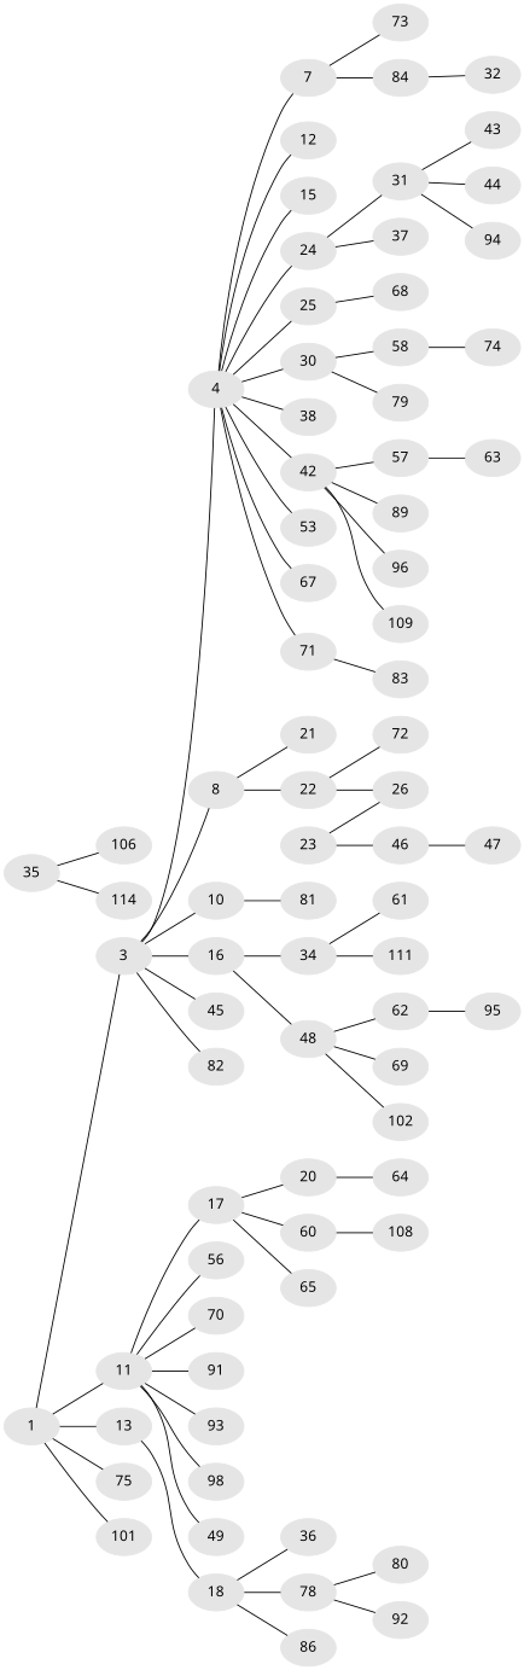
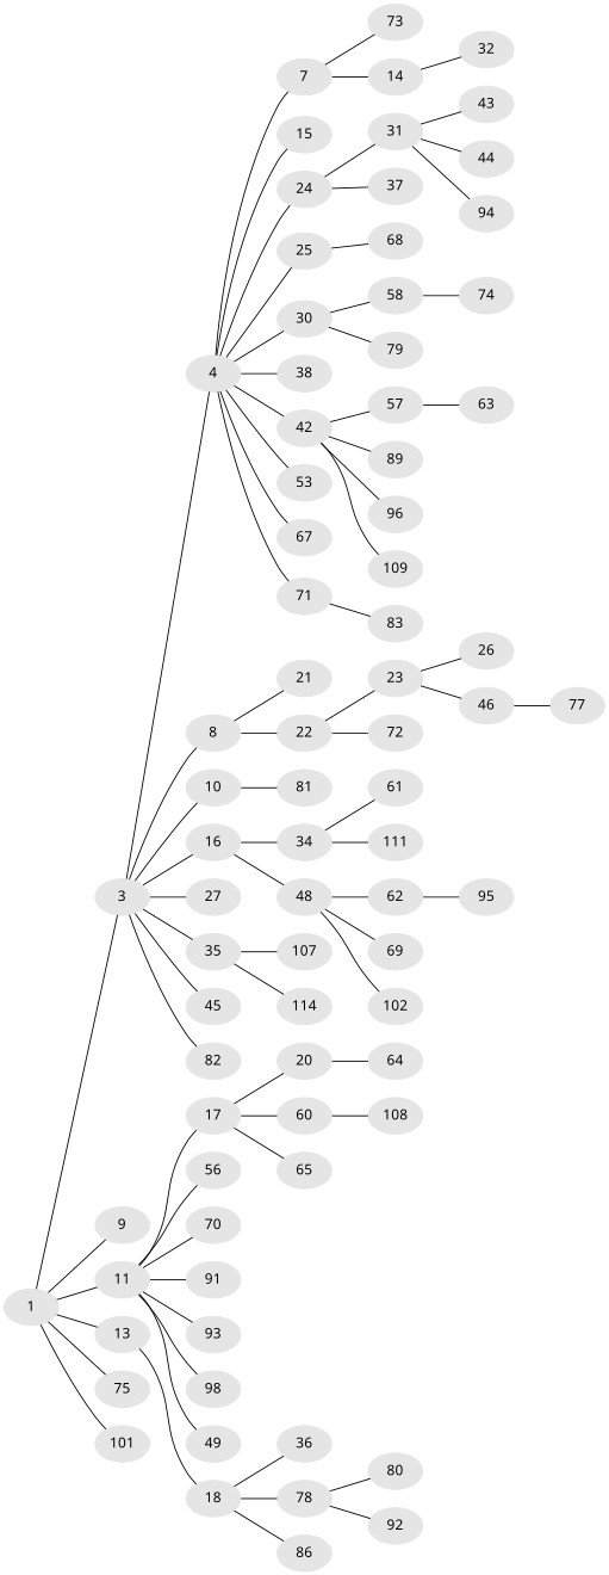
  graph {
    fontname="Noto Sans"
    rankdir=LR
    node [color=gray90 fontname="Noto Sans" style=filled]
    edge [fontname="Noto Sans"]
    1 [super="+2"]
    3 [super="+6"]
+   9 [super="+55"]
    11 [super="+14"]
    13 [super="+50"]
    75
    101
    4 [super="+5"]
    8
    10
    16 [super="+87"]
+   27
    35 [super="+40"]
    45 [super="+90"]
    82
    17 [super="+19"]
    56
    70
    91
    93
    98 [super="+105"]
    n22 [label=49]
    18 [super="+59"]
    7 [super="+29"]
-   12 [super="+115"]
    15
    24 [super="+85"]
    25 [super="+28"]
    30 [super="+39"]
    38 [super="+76"]
    42 [super="+54"]
    53
    67
    71
    21 [super="+52"]
    22 [super="+41"]
    81 [super="+106"]
    34 [super="+103"]
    48 [super="+49"]
-   107 [label=106]
+   107
    114
    73
-   84
+   84 [label=14]
    31 [super="+33"]
    37 [super="+51"]
    68
    58
    79
    57
    89
    96
    109
    83
    32
    23 [super="+104"]
    72
    20 [super="+47"]
    60
    65
    36
    78 [super="+112"]
    86
    61
    111
    62
    69 [super="+113"]
    102
    64
    108
    80
    92
    26 [super="+66"]
    46
-   77 [super="+88" label=47]
+   77 [super="+88"]
    43 [super="+110"]
    44 [super="+100"]
    94 [super="+97"]
    74
    63
    95
    1 -- 3
+   1 -- 9
    1 -- 11
    1 -- 13
    1 -- 75
    1 -- 101
    3 -- 4
    3 -- 8
    3 -- 10
    3 -- 16
+   3 -- 27
+   3 -- 35
    3 -- 45
    3 -- 82
    11 -- 17
    11 -- 56
    11 -- 70
    11 -- 91
    11 -- 93
    11 -- 98
    11 -- n22
    13 -- 18
    4 -- 7
-   4 -- 12
    4 -- 15
    4 -- 24
    4 -- 25
    4 -- 30
    4 -- 38
    4 -- 42
    4 -- 53
    4 -- 67
    4 -- 71
    8 -- 21
    8 -- 22
    10 -- 81
    16 -- 34
    16 -- 48
    35 -- 107
    35 -- 114
    17 -- 20
    17 -- 60
    17 -- 65
    18 -- 36
    18 -- 78
    18 -- 86
    7 -- 73
    7 -- 84
    24 -- 31
    24 -- 37
    25 -- 68
    30 -- 58
    30 -- 79
    42 -- 57
    42 -- 89
    42 -- 96
    42 -- 109
    71 -- 83
-   22 -- 26
+   22 -- 23
    22 -- 72
    34 -- 61
    34 -- 111
    48 -- 62
    48 -- 69
    48 -- 102
    84 -- 32
    31 -- 43
    31 -- 44
    31 -- 94
    58 -- 74
    57 -- 63
    23 -- 26
    23 -- 46
    20 -- 64
    60 -- 108
    78 -- 80
    78 -- 92
    62 -- 95
    46 -- 77
  }
